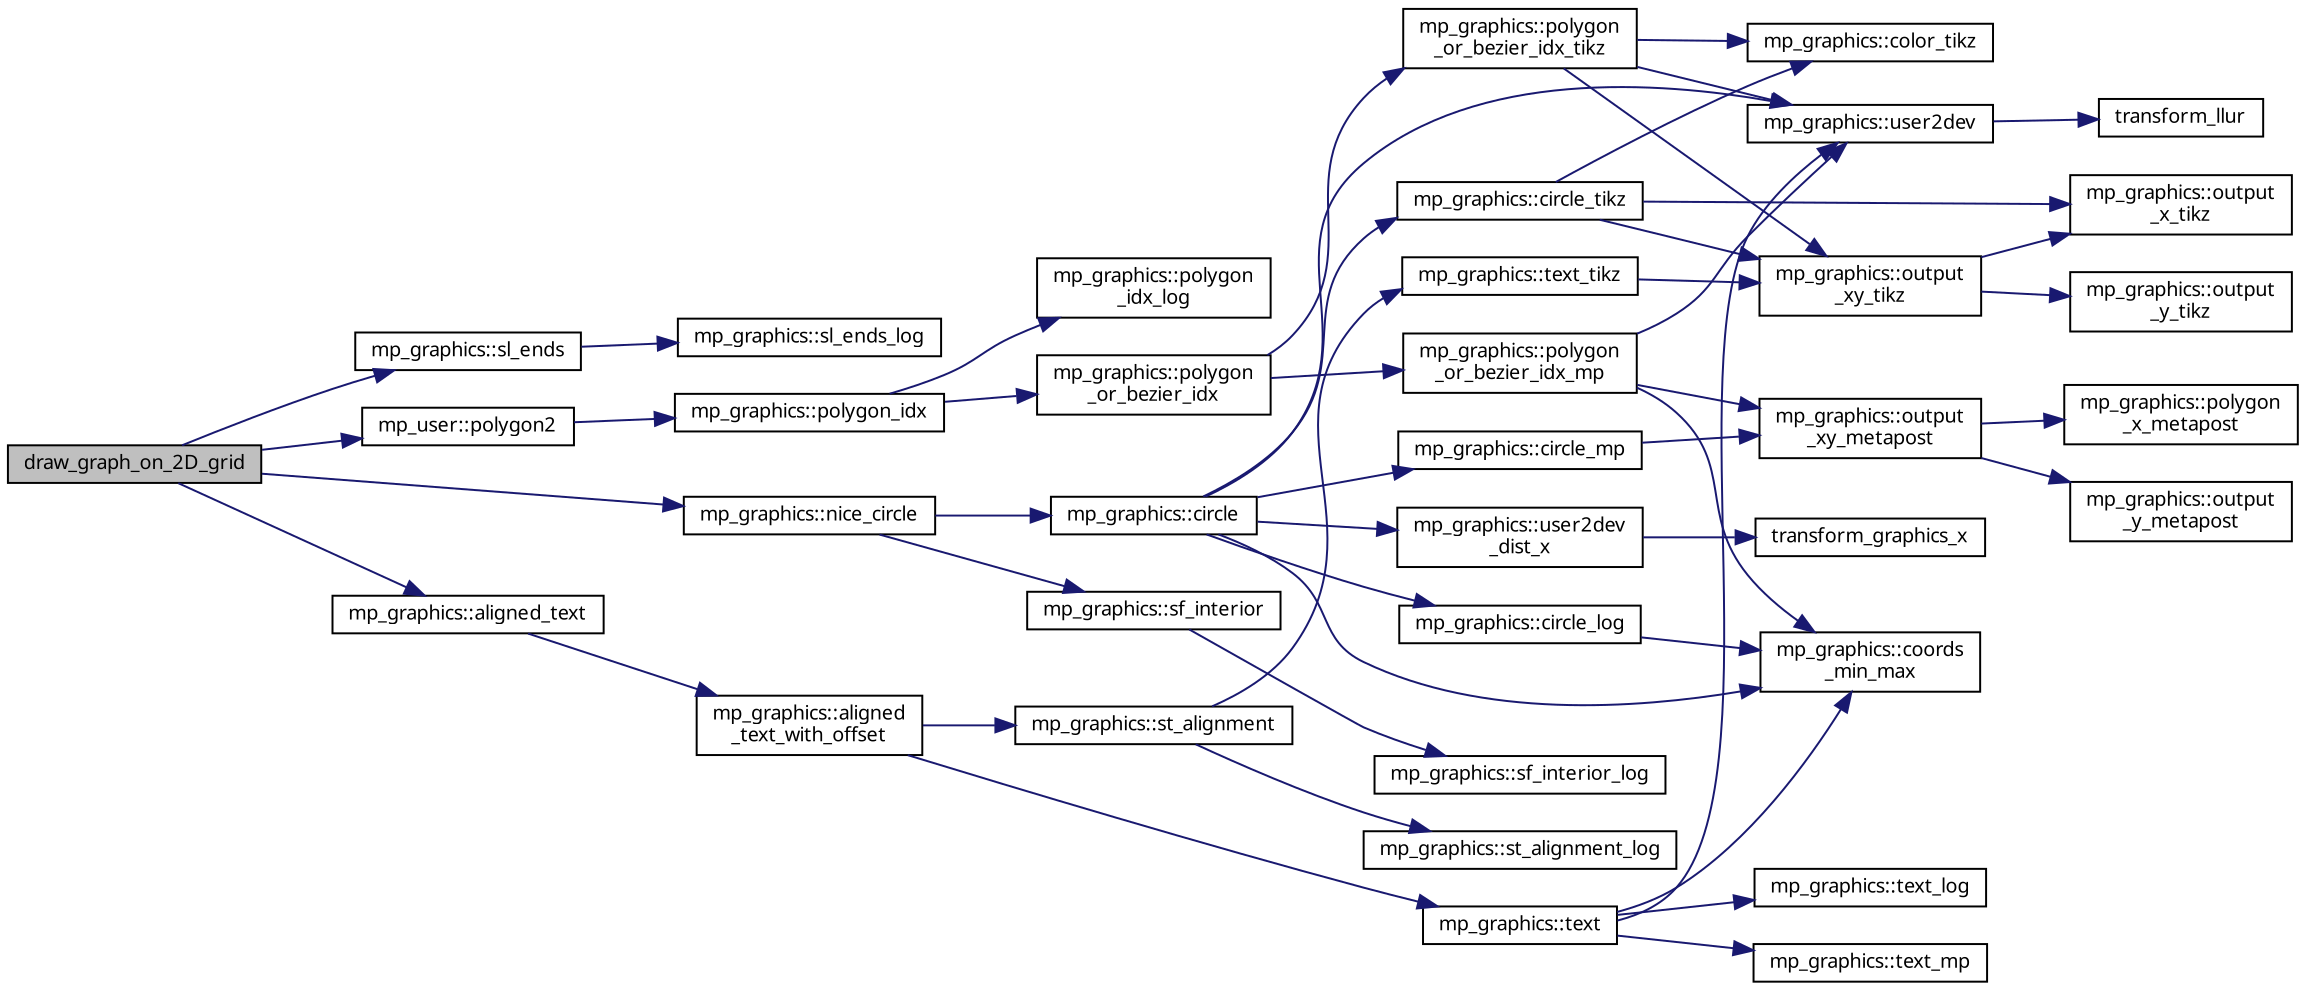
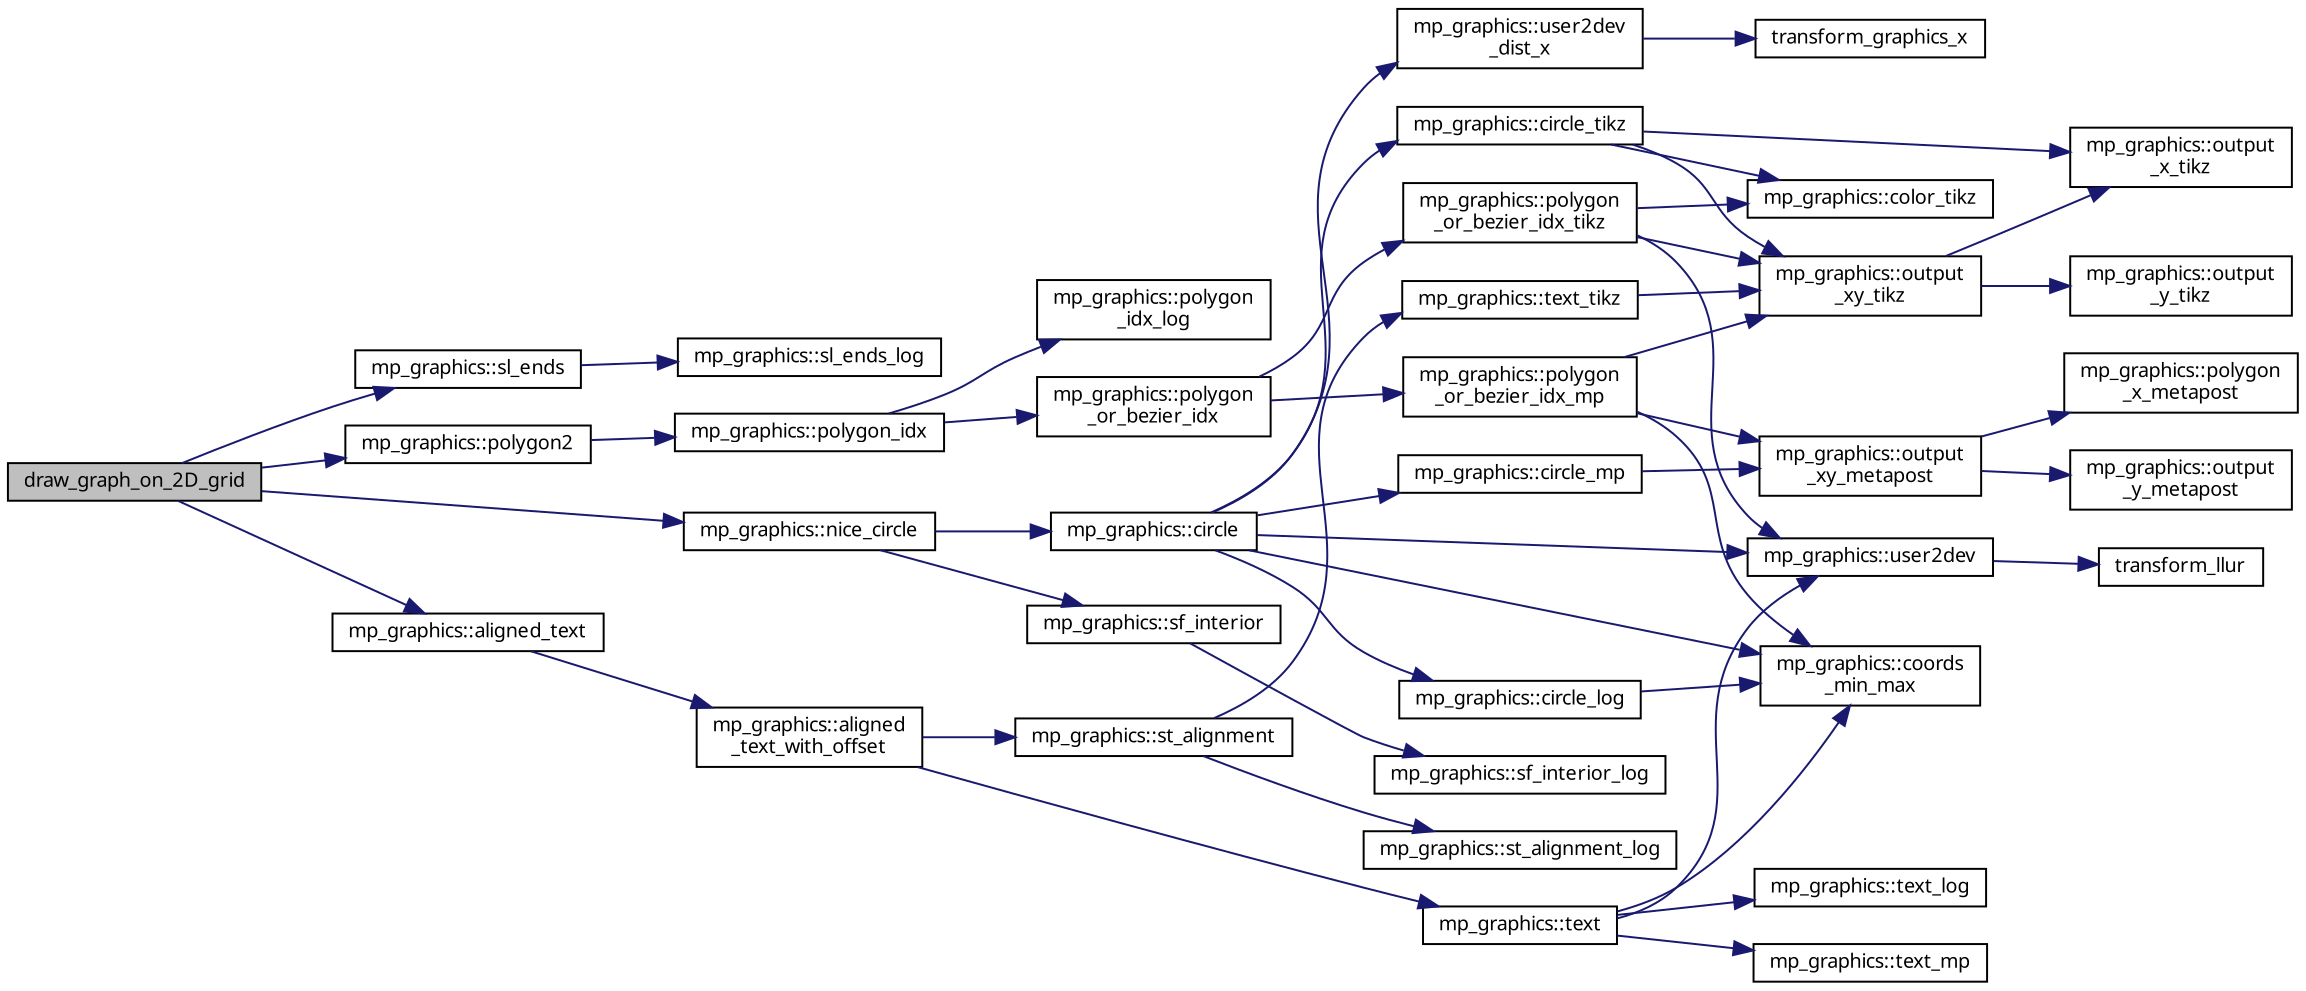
  digraph {
    fontname="Noto Sans"
    rankdir=LR
    node [color=black fillcolor=white fontname="Noto Sans" fontsize=10 shape=record style=filled]
    edge [color=midnightblue fontname="Noto Sans" fontsize=10 labelfontname=Helvetica labelfontsize=10 style=solid]
    n1 [fillcolor=grey75 fontcolor=black height=0.2 label=draw_graph_on_2D_grid width=0.4]
    n2 [height=0.2 label="mp_graphics::sl_ends" width=0.4]
-   n3 [height=0.2 label="mp_user::polygon2" width=0.4]
+   n3 [height=0.2 label="mp_graphics::polygon2" width=0.4]
    n4 [height=0.2 label="mp_graphics::nice_circle" width=0.4]
    n5 [height=0.2 label="mp_graphics::aligned_text" width=0.4]
    n6 [height=0.2 label="mp_graphics::sl_ends_log" width=0.4]
    n7 [height=0.2 label="mp_graphics::polygon_idx" width=0.4]
    n8 [height=0.2 label="mp_graphics::sf_interior" width=0.4]
    n9 [height=0.2 label="mp_graphics::circle" width=0.4]
    n10 [height=0.2 label="mp_graphics::aligned\l_text_with_offset" width=0.4]
    n11 [height=0.2 label="mp_graphics::polygon\l_idx_log" width=0.4]
    n12 [height=0.2 label="mp_graphics::polygon\l_or_bezier_idx" width=0.4]
    n13 [height=0.2 label="mp_graphics::polygon\l_or_bezier_idx_mp" width=0.4]
    n14 [height=0.2 label="mp_graphics::polygon\l_or_bezier_idx_tikz" width=0.4]
    n15 [height=0.2 label="mp_graphics::coords\l_min_max" width=0.4]
    n16 [height=0.2 label="mp_graphics::user2dev" width=0.4]
    n17 [height=0.2 label="mp_graphics::output\l_xy_metapost" width=0.4]
    n18 [height=0.2 label="mp_graphics::color_tikz" width=0.4]
    n19 [height=0.2 label="mp_graphics::output\l_xy_tikz" width=0.4]
    n20 [height=0.2 label=transform_llur width=0.4]
    n21 [height=0.2 label="mp_graphics::polygon\l_x_metapost" width=0.4]
    n22 [height=0.2 label="mp_graphics::output\l_y_metapost" width=0.4]
    n23 [height=0.2 label="mp_graphics::output\l_x_tikz" width=0.4]
    n24 [height=0.2 label="mp_graphics::output\l_y_tikz" width=0.4]
    n25 [height=0.2 label="mp_graphics::sf_interior_log" width=0.4]
    n26 [height=0.2 label="mp_graphics::user2dev\l_dist_x" width=0.4]
    n27 [height=0.2 label="mp_graphics::circle_log" width=0.4]
    n28 [height=0.2 label="mp_graphics::circle_mp" width=0.4]
    n29 [height=0.2 label="mp_graphics::circle_tikz" width=0.4]
    n30 [height=0.2 label=transform_graphics_x width=0.4]
    n31 [height=0.2 label="mp_graphics::st_alignment" width=0.4]
    n32 [height=0.2 label="mp_graphics::text" width=0.4]
    n33 [height=0.2 label="mp_graphics::st_alignment_log" width=0.4]
    n34 [height=0.2 label="mp_graphics::text_tikz" width=0.4]
    n35 [height=0.2 label="mp_graphics::text_log" width=0.4]
    n36 [height=0.2 label="mp_graphics::text_mp" width=0.4]
    n1 -> n2
    n1 -> n3
    n1 -> n4
    n1 -> n5
    n2 -> n6
    n3 -> n7
    n4 -> n8
    n4 -> n9
    n5 -> n10
    n7 -> n11
    n7 -> n12
    n8 -> n25
    n9 -> n15
    n9 -> n16
    n9 -> n26
    n9 -> n27
    n9 -> n28
    n9 -> n29
    n10 -> n31
    n10 -> n32
    n12 -> n13
    n12 -> n14
    n13 -> n15
-   n13 -> n16
+   n13 -> n19
    n13 -> n17
    n14 -> n16
    n14 -> n18
    n14 -> n19
    n16 -> n20
    n17 -> n21
    n17 -> n22
    n19 -> n23
    n19 -> n24
    n26 -> n30
    n27 -> n15
    n28 -> n17
    n29 -> n18
    n29 -> n19
    n29 -> n23
    n31 -> n33
    n31 -> n34
    n32 -> n15
    n32 -> n16
    n32 -> n35
    n32 -> n36
    n34 -> n19
  }
